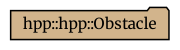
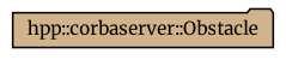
  digraph {
    rankdir=LR
    fontname=Merriweather
-   n1 [color=black fillcolor=tan fontname=Merriweather fontsize=10 height=0.2 label="hpp::hpp::Obstacle" shape=folder style=filled width=0.4]
+   n1 [color=black fillcolor=tan fontname=Merriweather fontsize=10 height=0.2 label="hpp::corbaserver::Obstacle" shape=folder style=filled width=0.4]
  }
